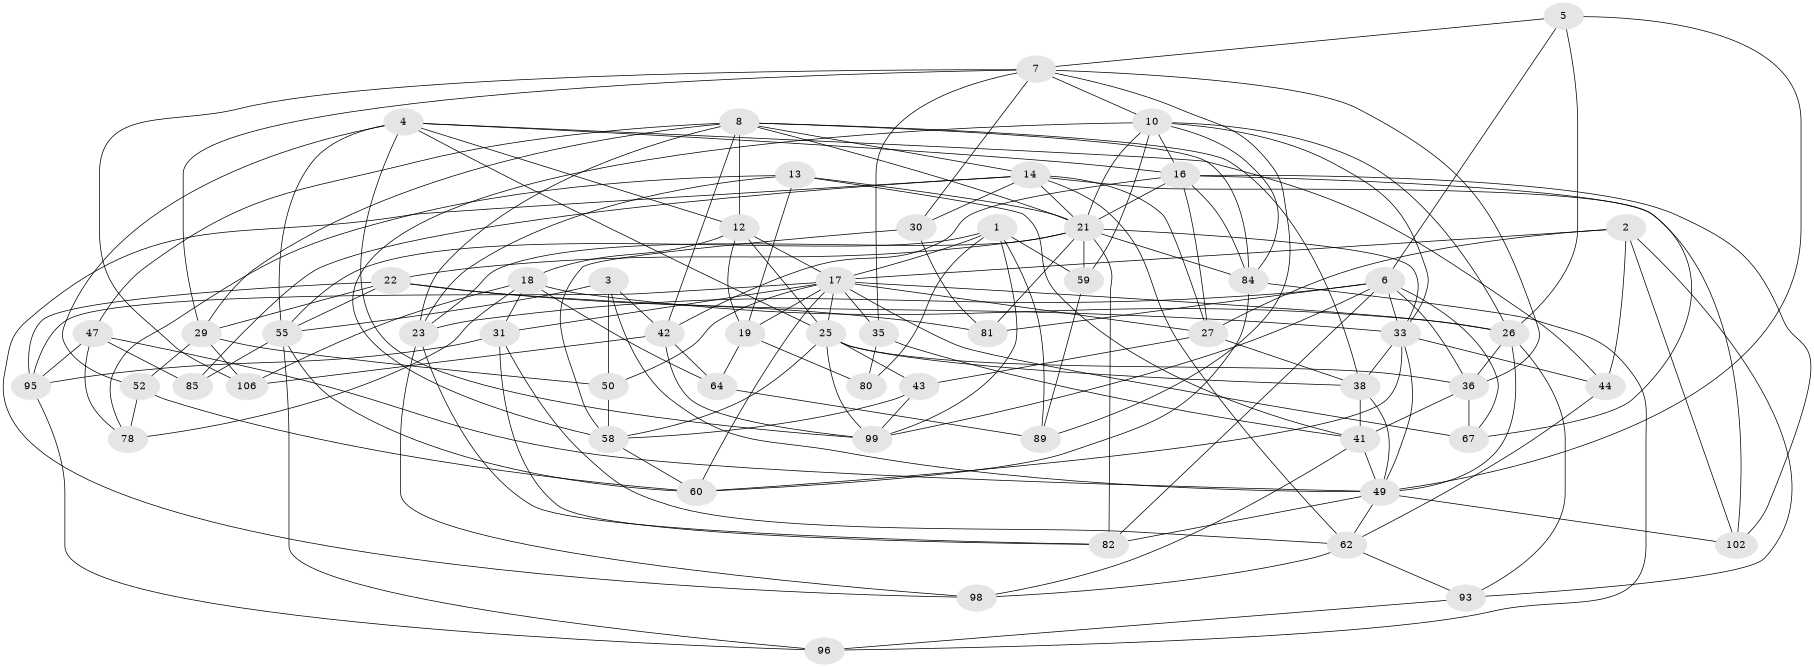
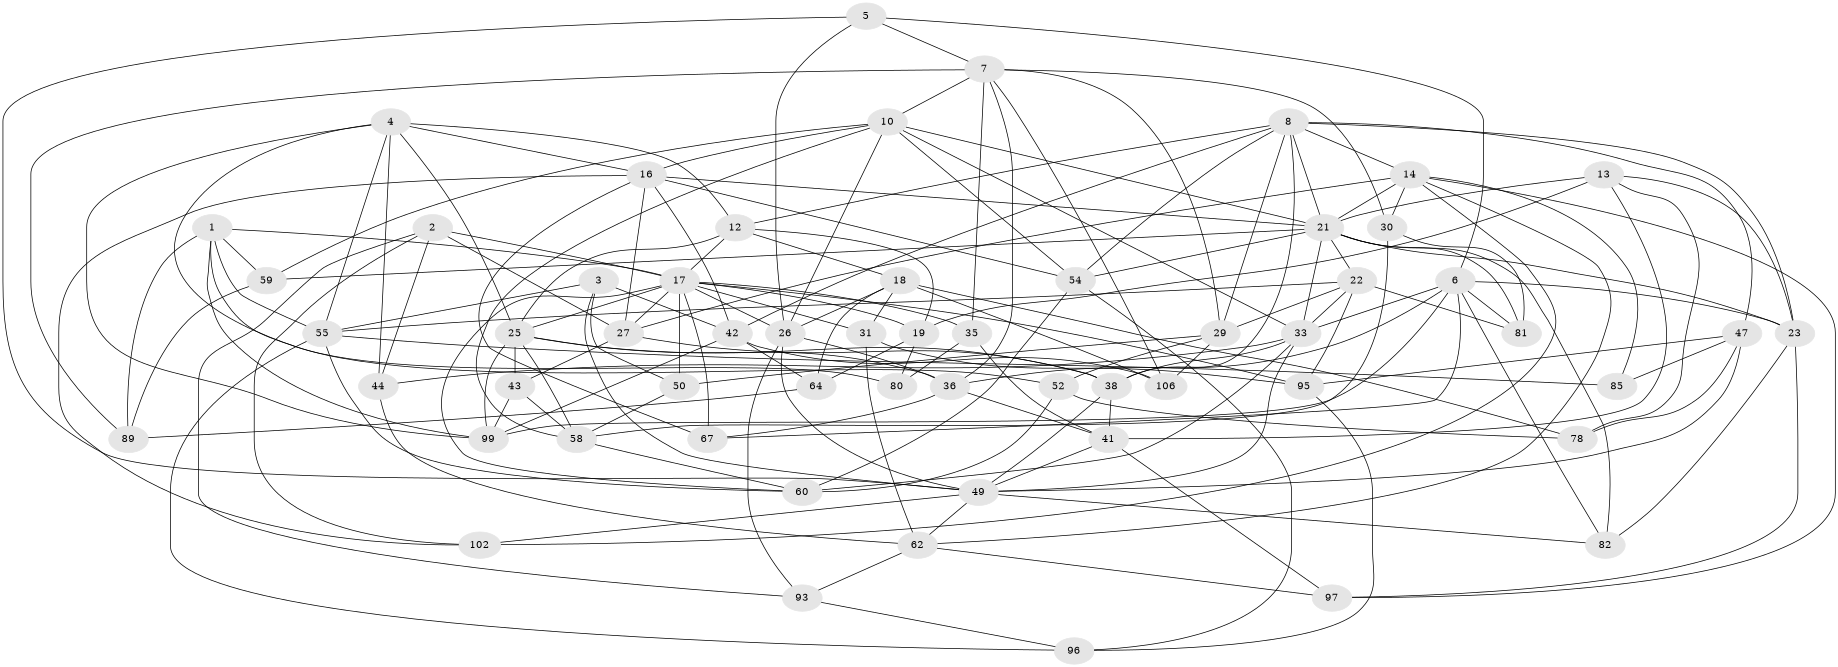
  graph {
    node [color=gray90 style=filled]
    1 [super="+100"]
    17 [super="+72+25"]
    55 [super="+79"]
    59
    80
    89
    99 [super="+120"]
    27 [super="+66"]
    50
    n10 [label=25 super="+110+114"]
    26 [super="+70+65"]
    67
    35
    19 [super="+92"]
    31 [super="+39"]
    60 [super="+76"]
    95 [super="+109"]
    85
    96
    2 [super="+37"]
    44
    93
    102
    38 [super="+45"]
    43
    62 [super="+71"]
    42 [super="+68"]
    106
    64
    3
    49 [super="+88"]
    82 [super="+108"]
    58 [super="+115"]
    4 [super="+74+20"]
    12 [super="+24"]
    16 [super="+63+53"]
    52
    18 [super="+111"]
    21 [super="+75+56+32"]
-   54 [super="+87" label=84]
+   54 [super="+87"]
    36 [super="+46"]
    78
    6 [super="+11"]
    23 [super="+101"]
    33 [super="+90+77"]
    81
    5
    7 [super="+40+15"]
    10 [super="+34+57"]
    29 [super="+61"]
    30
-   98
+   98 [label=97]
    41 [super="+48"]
    8 [super="+73"]
    14 [super="+83+69"]
    47 [super="+107"]
    22 [super="+86"]
    13 [super="+84"]
    1 -- 17
    1 -- 55
    1 -- 59
    1 -- 80
    1 -- 89
    1 -- 99
    17 -- 27
    17 -- 50
    17 -- n10
    17 -- 26
    17 -- 67
    17 -- 35
    17 -- 19
    17 -- 31
    17 -- 60
    17 -- 95
    55 -- 60
    55 -- 85 [weight=2]
    55 -- 96
    59 -- 89
    27 -- 38
    27 -- 43
    50 -- 58
    n10 -- 99
    n10 -- 38
    n10 -- 43
    n10 -- 58
    n10 -- 36
    26 -- 93
    26 -- 49
    26 -- 36
    35 -- 80
    35 -- 41
    19 -- 80
    19 -- 64
    31 -- 95
    31 -- 62
-   31 -- 82
    95 -- 96
    2 -- 17 [weight=2]
    2 -- 27
    2 -- 44
    2 -- 93
    2 -- 102
    44 -- 62
    93 -- 96
    38 -- 49
    38 -- 41
    43 -- 99
    43 -- 58
    62 -- 93
    62 -- 98
    42 -- 99
    42 -- 106
    42 -- 64
    64 -- 89
    3 -- 55
    3 -- 50
    3 -- 42
    3 -- 49
    49 -- 102
    49 -- 62
    49 -- 82
    58 -- 60
    4 -- 55
    4 -- 99
    4 -- n10
    4 -- 44
    4 -- 12
    4 -- 16
    4 -- 52
    12 -- 17
    12 -- n10
    12 -- 19
    12 -- 18
    16 -- 27
    16 -- 67
    16 -- 102
    16 -- 42
    16 -- 21
    16 -- 54
    52 -- 60
    52 -- 78
    18 -- 26 [weight=2]
    18 -- 31 [weight=2]
    18 -- 106
    18 -- 64
    18 -- 78
    21 -- 59
    21 -- 82
    21 -- 54
    21 -- 23
    21 -- 33
    21 -- 81
    21 -- 22
    54 -- 60
    54 -- 96
    36 -- 67
    36 -- 41
    6 -- 99
    6 -- 67
    6 -- 82
    6 -- 36
    6 -- 23
    6 -- 33
    6 -- 81
    23 -- 82
    23 -- 98
    33 -- 60
    33 -- 44
    33 -- 38
    33 -- 49
    5 -- 26
    5 -- 49
    5 -- 6
    5 -- 7
    7 -- 89
    7 -- 35
    7 -- 106
    7 -- 36
    7 -- 10
    7 -- 29
    7 -- 30
    10 -- 59
    10 -- 26
    10 -- 58
    10 -- 16
    10 -- 21
    10 -- 54
    10 -- 33
    29 -- 50
    29 -- 106
    29 -- 52
    30 -- 58
    30 -- 81
    41 -- 49
    41 -- 98
    8 -- 38
    8 -- 42
    8 -- 12
    8 -- 21
    8 -- 54
    8 -- 23
    8 -- 29
    8 -- 14
    8 -- 47
    14 -- 27
    14 -- 85
    14 -- 102
    14 -- 62
    14 -- 21
    14 -- 30
    14 -- 98
    47 -- 95
    47 -- 85
    47 -- 49
    47 -- 78
    22 -- 55
    22 -- 95
    22 -- 33
    22 -- 81
    22 -- 29
    13 -- 19 [weight=2]
    13 -- 21
    13 -- 78
    13 -- 23
    13 -- 41
  }
